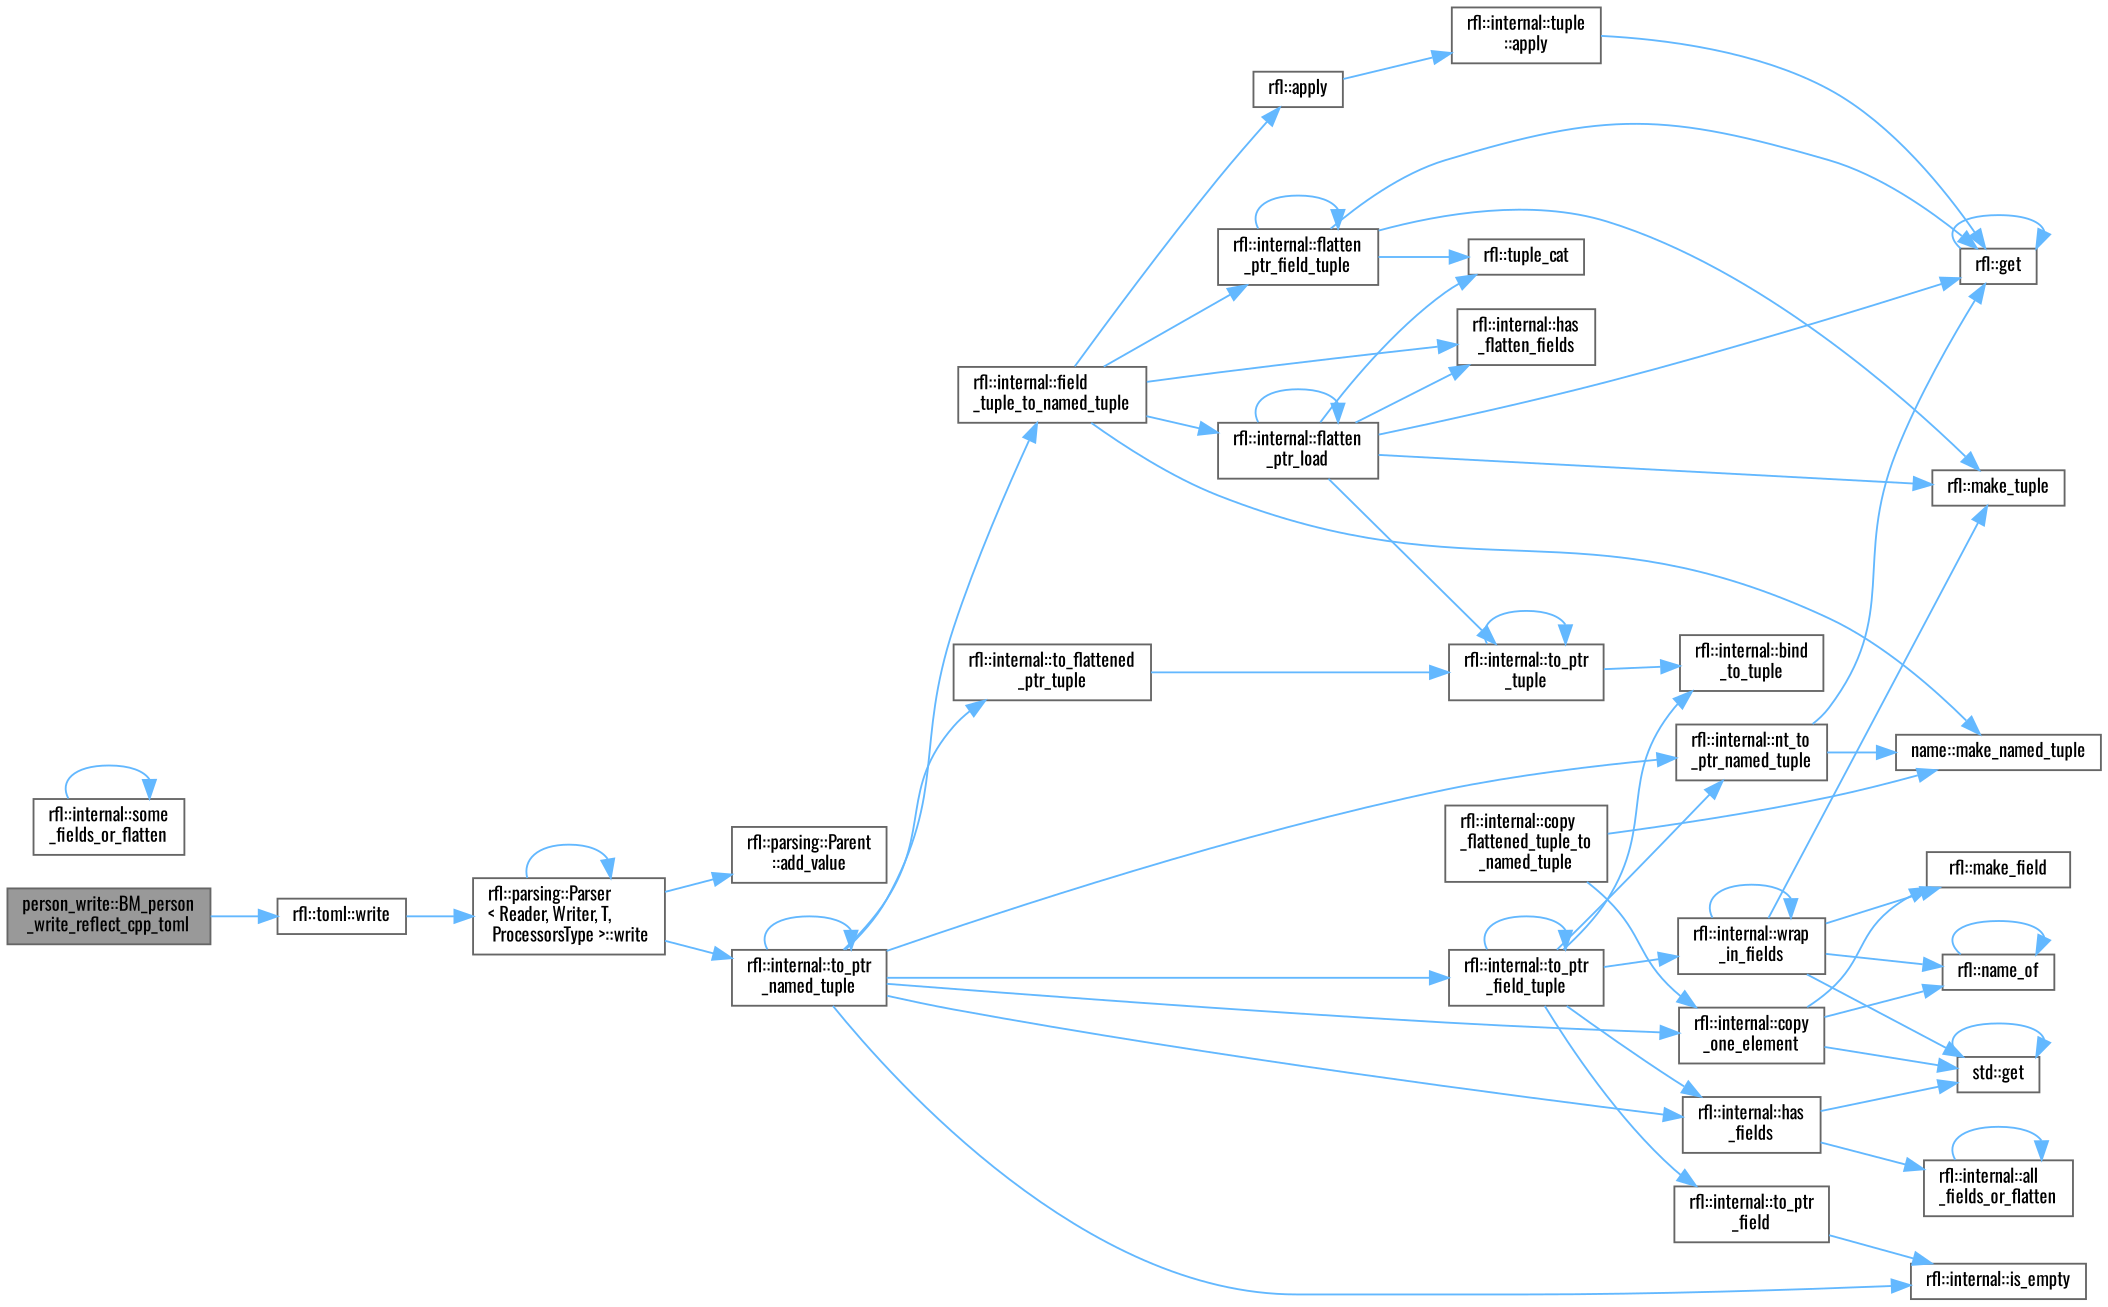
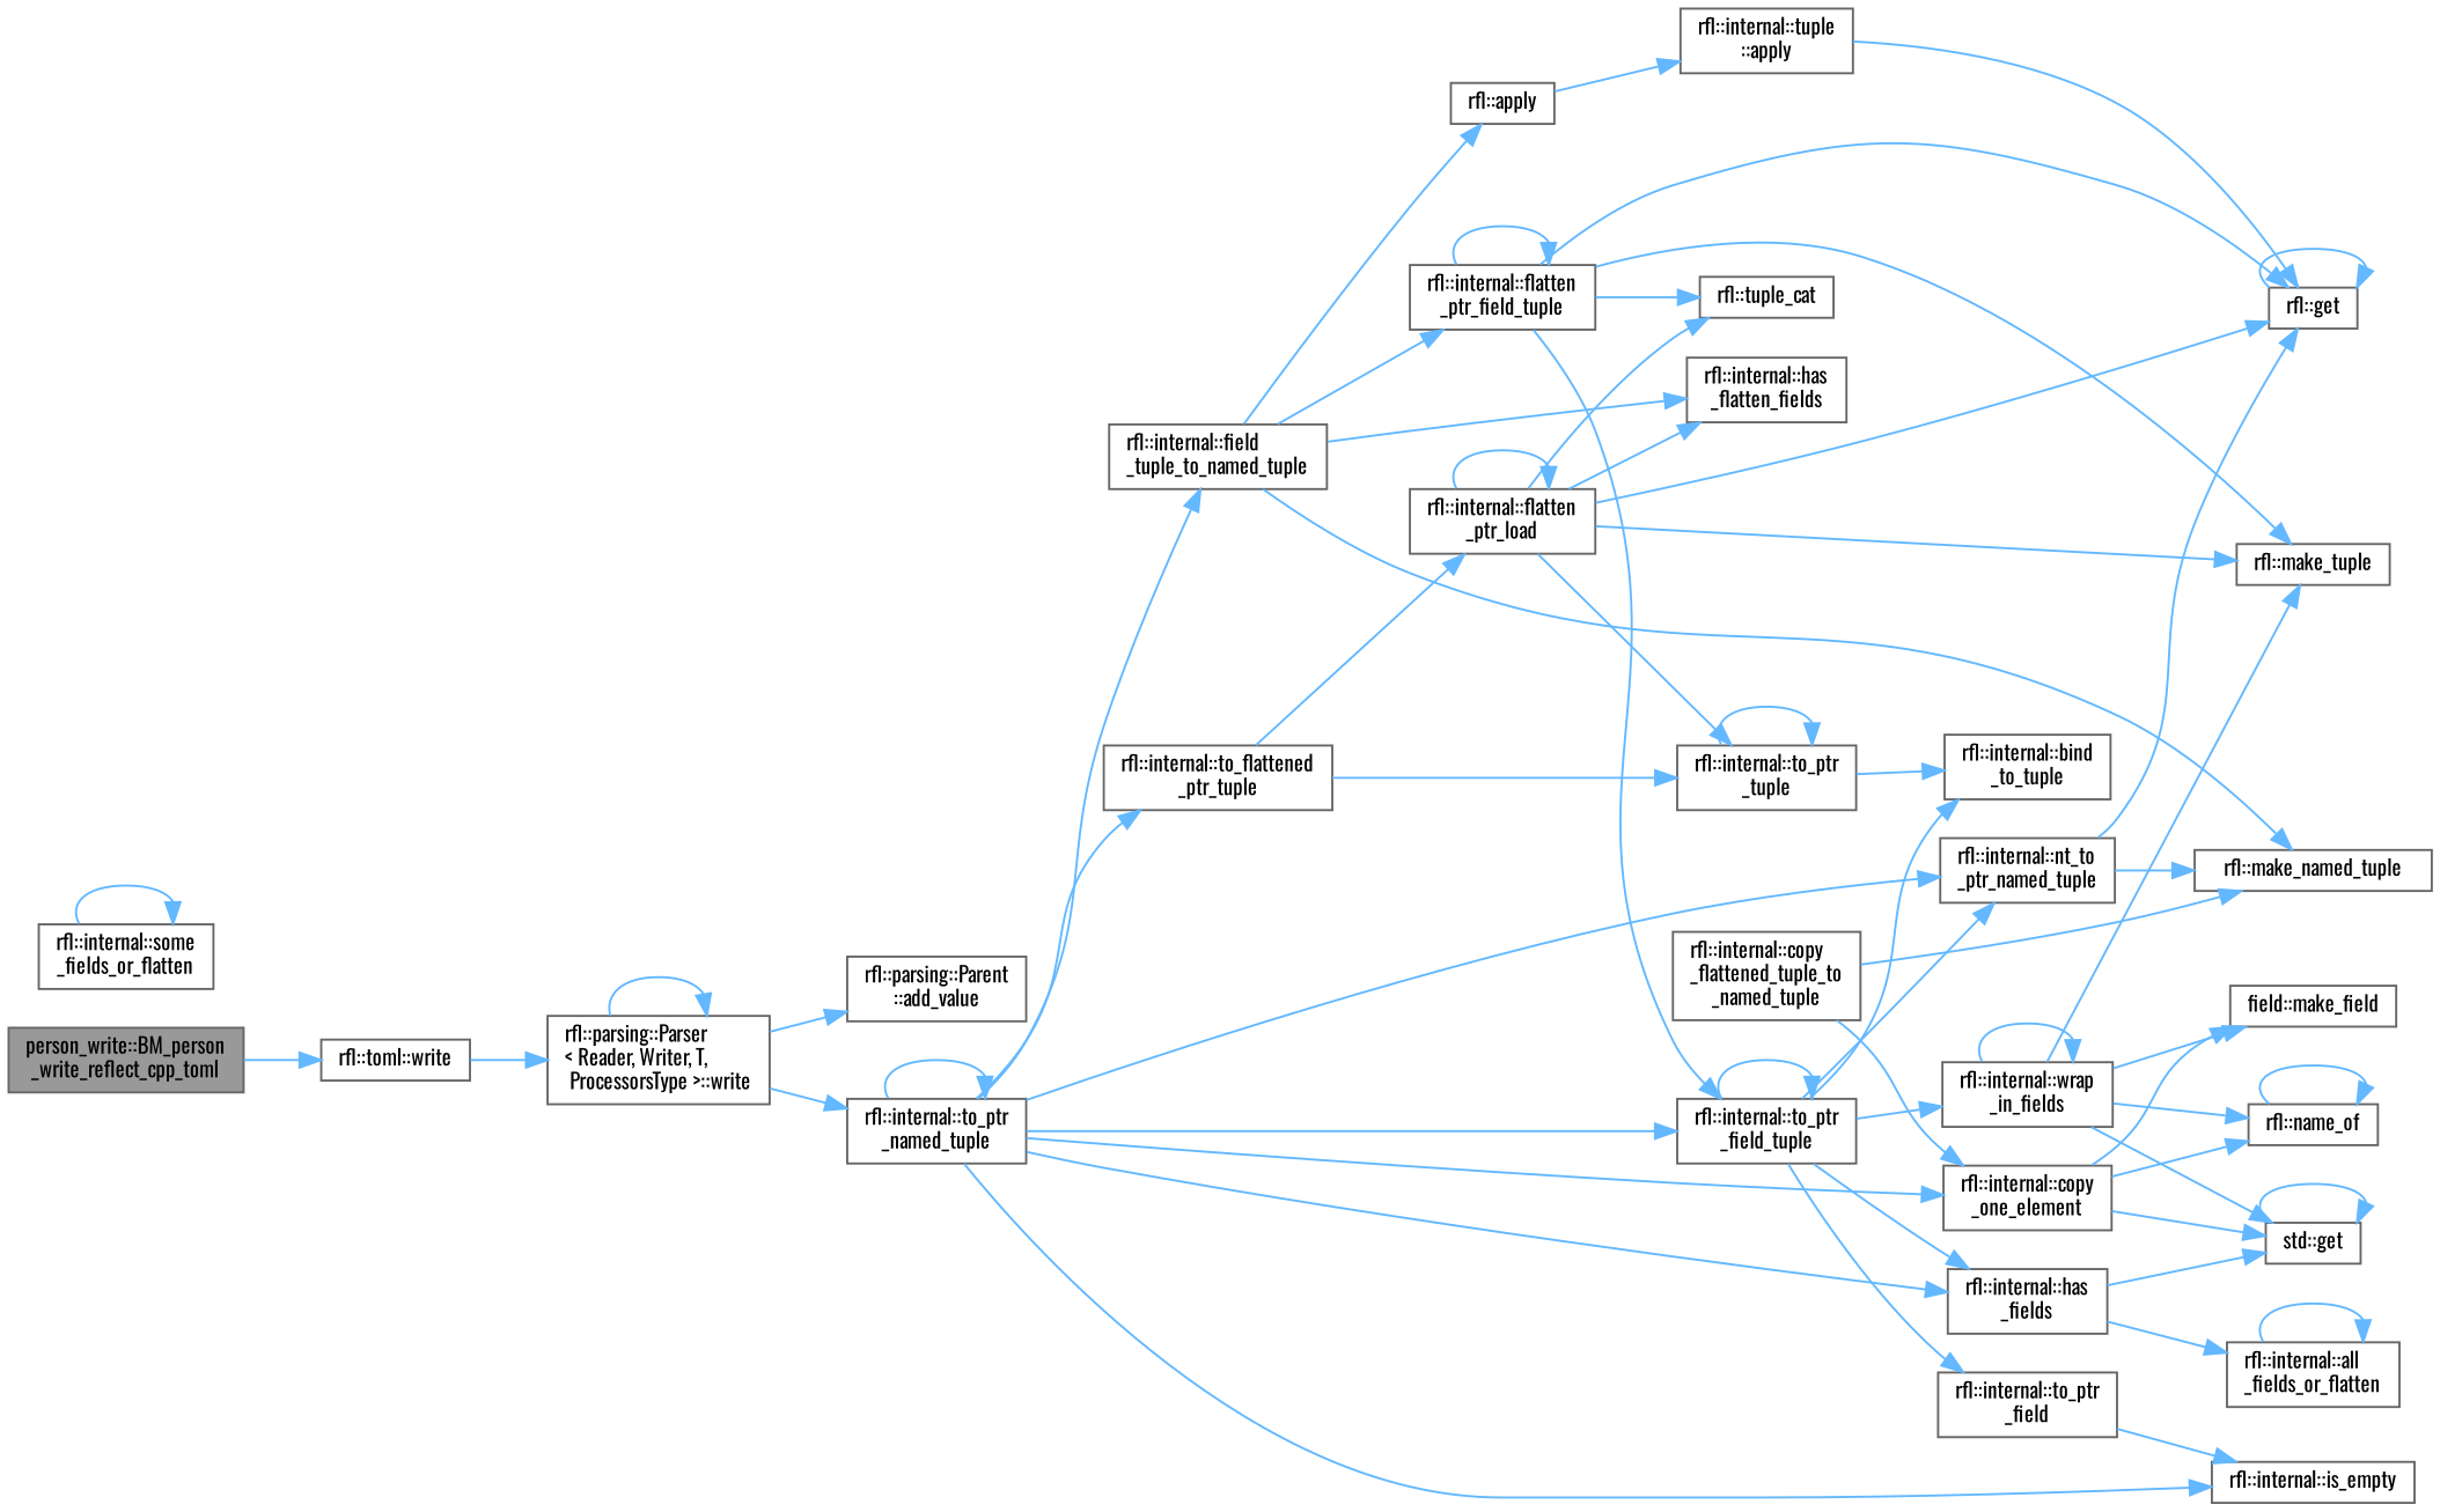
  digraph {
    fontname=Oswald
    rankdir=LR
    node [color=grey40 fillcolor=white fontname=Oswald fontsize=10 shape=box style=filled]
    edge [color=steelblue1 fontname=Oswald fontsize=10 labelfontname=Helvetica labelfontsize=10 style=solid]
    n1 [color=gray40 fillcolor=grey60 fontcolor=black height=0.2 label="person_write::BM_person\l_write_reflect_cpp_toml" width=0.4]
    n2 [height=0.2 label="rfl::toml::write" width=0.4]
    n3 [height=0.2 label="rfl::parsing::Parser\l\< Reader, Writer, T,\l ProcessorsType \>::write" width=0.4]
    n4 [height=0.2 label="rfl::parsing::Parent\l::add_value" width=0.4]
    n5 [height=0.2 label="rfl::internal::to_ptr\l_named_tuple" width=0.4]
    n6 [height=0.2 label="rfl::internal::field\l_tuple_to_named_tuple" width=0.4]
    n7 [height=0.2 label="rfl::internal::to_ptr\l_field_tuple" width=0.4]
    n8 [height=0.2 label="rfl::internal::has\l_fields" width=0.4]
    n9 [height=0.2 label="rfl::internal::is_empty" width=0.4]
    n10 [height=0.2 label="rfl::internal::nt_to\l_ptr_named_tuple" width=0.4]
    n11 [height=0.2 label="rfl::internal::to_flattened\l_ptr_tuple" width=0.4]
    n12 [height=0.2 label="rfl::internal::copy\l_one_element" width=0.4]
    n13 [height=0.2 label="rfl::internal::copy\l_flattened_tuple_to\l_named_tuple" width=0.4]
-   n14 [height=0.2 label="name::make_named_tuple" width=0.4]
+   n14 [height=0.2 label="rfl::make_named_tuple" width=0.4]
    n15 [height=0.2 label="rfl::apply" width=0.4]
    n16 [height=0.2 label="rfl::internal::flatten\l_ptr_field_tuple" width=0.4]
    n17 [height=0.2 label="rfl::internal::has\l_flatten_fields" width=0.4]
    n18 [height=0.2 label="rfl::internal::bind\l_to_tuple" width=0.4]
    n19 [height=0.2 label="rfl::internal::to_ptr\l_field" width=0.4]
    n20 [height=0.2 label="rfl::internal::wrap\l_in_fields" width=0.4]
    n21 [height=0.2 label="std::get" width=0.4]
    n22 [height=0.2 label="rfl::internal::all\l_fields_or_flatten" width=0.4]
    n23 [height=0.2 label="rfl::get" width=0.4]
    n24 [height=0.2 label="rfl::internal::flatten\l_ptr_load" width=0.4]
    n25 [height=0.2 label="rfl::internal::to_ptr\l_tuple" width=0.4]
-   n26 [height=0.2 label="rfl::make_field" width=0.4]
+   n26 [height=0.2 label="field::make_field" width=0.4]
    n27 [height=0.2 label="rfl::name_of" width=0.4]
    n28 [height=0.2 label="rfl::internal::tuple\l::apply" width=0.4]
    n29 [height=0.2 label="rfl::make_tuple" width=0.4]
    n30 [height=0.2 label="rfl::tuple_cat" width=0.4]
    n31 [height=0.2 label="rfl::internal::some\l_fields_or_flatten" width=0.4]
    n1 -> n2
    n2 -> n3
    n3 -> n3
    n3 -> n4
    n3 -> n5
    n5 -> n5
    n5 -> n6
    n5 -> n7
    n5 -> n8
    n5 -> n9
    n5 -> n10
    n5 -> n11
    n5 -> n12
    n6 -> n14
    n6 -> n15
    n6 -> n16
    n6 -> n17
    n7 -> n7
    n7 -> n8
    n7 -> n10
    n7 -> n18
    n7 -> n19
    n7 -> n20
    n8 -> n21
    n8 -> n22
    n10 -> n14
    n10 -> n23
-   n6 -> n24
+   n11 -> n24
    n11 -> n25
    n12 -> n21
    n12 -> n26
    n12 -> n27
    n13 -> n12
    n13 -> n14
    n15 -> n28
+   n16 -> n7
    n16 -> n16
    n16 -> n23
    n16 -> n29
    n16 -> n30
    n19 -> n9
    n20 -> n20
    n20 -> n21
    n20 -> n26
    n20 -> n27
    n20 -> n29
    n21 -> n21
    n22 -> n22
    n23 -> n23
    n24 -> n17
    n24 -> n23
    n24 -> n24
    n24 -> n25
    n24 -> n29
    n24 -> n30
    n25 -> n18
    n25 -> n25
    n27 -> n27
    n28 -> n23
    n31 -> n31
  }
